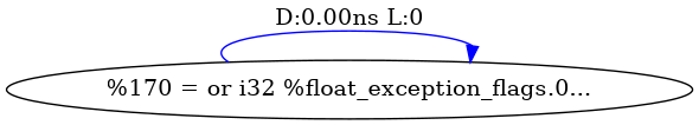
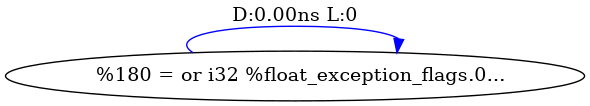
  digraph {
    rankdir=LR
-   n1 [label="%170 = or i32 %float_exception_flags.0..."]
+   n1 [label="  %180 = or i32 %float_exception_flags.0..."]
    n1 -> n1 [color=blue label="D:0.00ns L:0"]
  }
